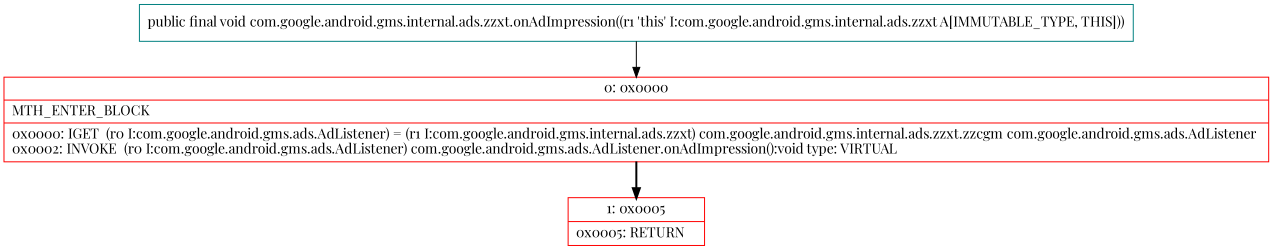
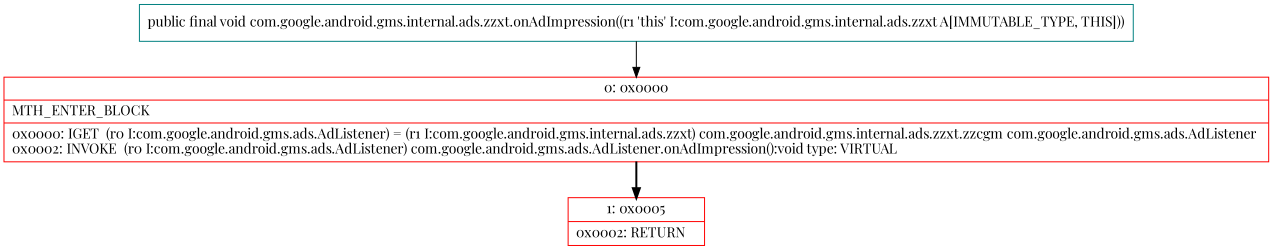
  digraph {
    fontname="Playfair Display"
    node [shape=record color=red fontname="Playfair Display"]
    edge [fontname="Playfair Display"]
    n1 [label="{0\:\ 0x0000|MTH_ENTER_BLOCK\l|0x0000: IGET  (r0 I:com.google.android.gms.ads.AdListener) = (r1 I:com.google.android.gms.internal.ads.zzxt) com.google.android.gms.internal.ads.zzxt.zzcgm com.google.android.gms.ads.AdListener \l0x0002: INVOKE  (r0 I:com.google.android.gms.ads.AdListener) com.google.android.gms.ads.AdListener.onAdImpression():void type: VIRTUAL \l}"]
-   n2 [label="{1\:\ 0x0005|0x0005: RETURN   \l}"]
+   n2 [label="{1\:\ 0x0005|0x0002: RETURN   \l}"]
    n3 [label="{public final void com.google.android.gms.internal.ads.zzxt.onAdImpression((r1 'this' I:com.google.android.gms.internal.ads.zzxt A[IMMUTABLE_TYPE, THIS])) }" color=teal]
    n1 -> n2 [style=bold]
    n3 -> n1 [style=solid]
  }
